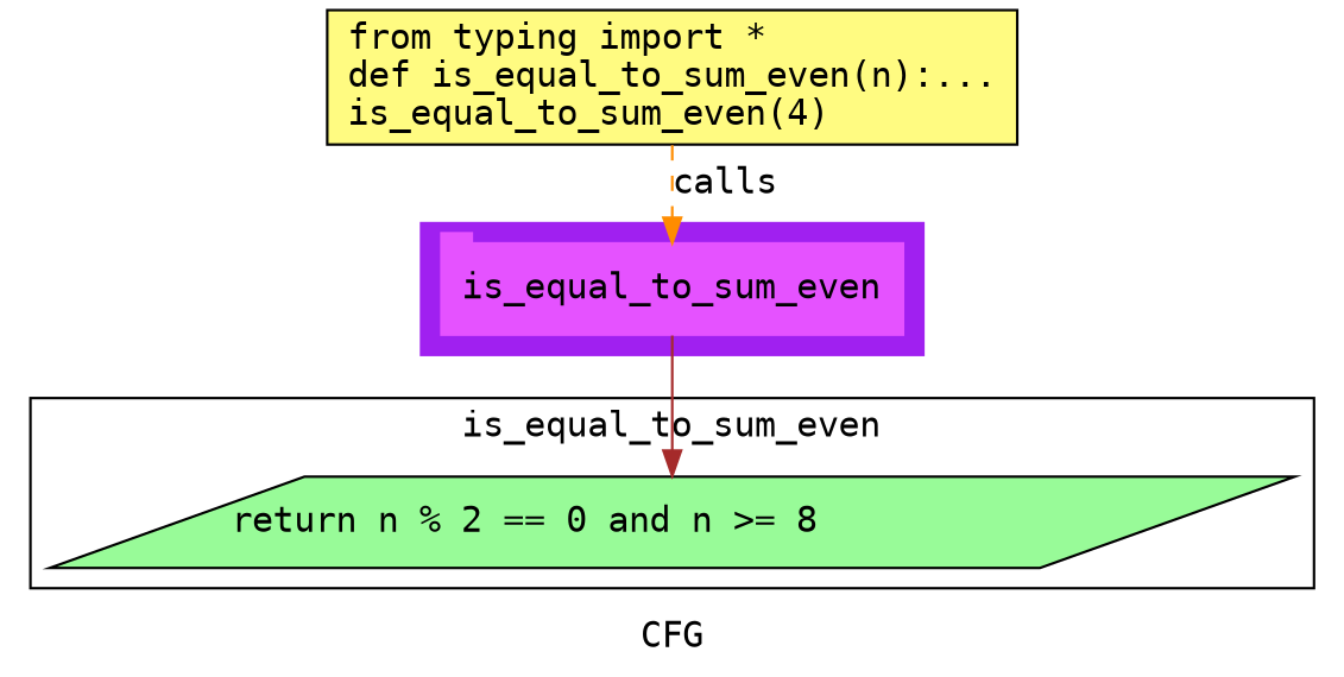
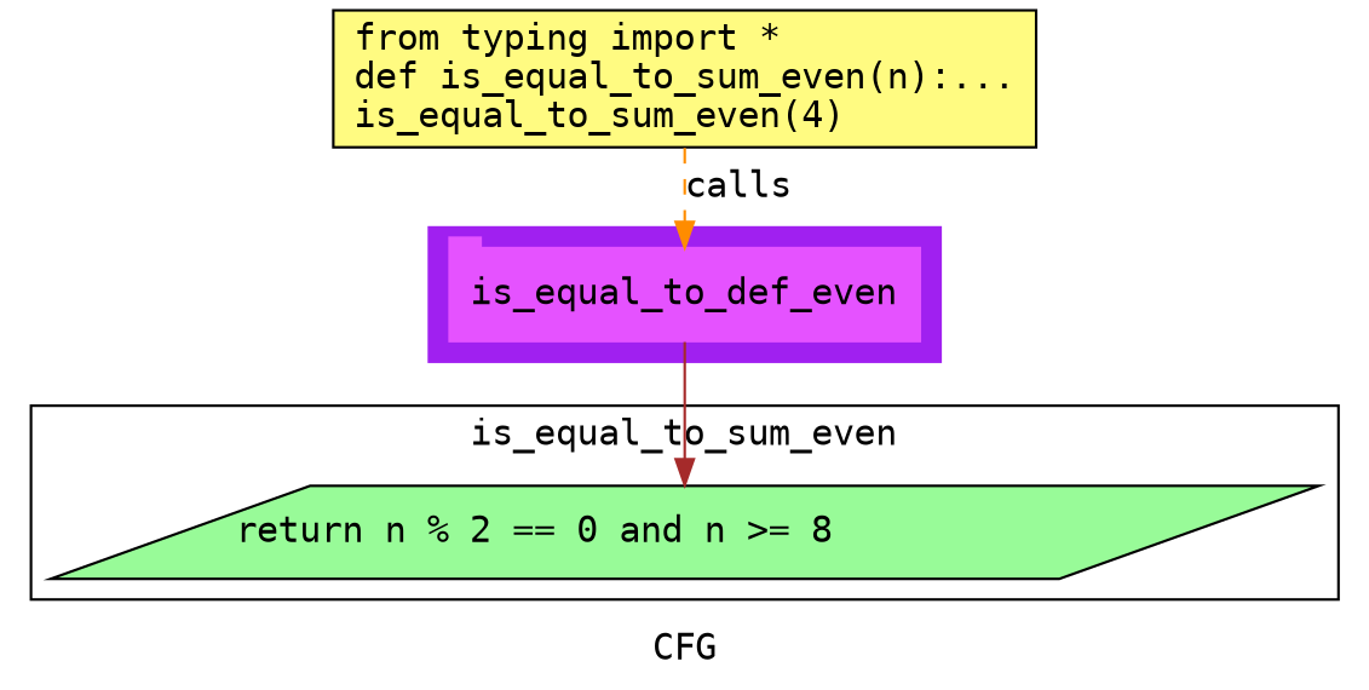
  digraph {
    compound=True
    fontname="DejaVu Sans Mono"
    label=CFG
    pack=False
    rankdir=TB
    ranksep=0.02
    node [fontname="DejaVu Sans Mono" style="filled,solid"]
    edge [fontname="DejaVu Sans Mono"]
-   n1 [color="#E552FF" height=0.5 label=is_equal_to_sum_even linenum="[5]" shape=tab style=filled width=2.5278]
+   n1 [color="#E552FF" height=0.5 label=is_equal_to_def_even linenum="[5]" shape=tab style=filled width=2.5278]
    n2 [fillcolor="#98fb98" height=0.5 label="return n % 2 == 0 and n >= 8\l" linenum="[3]" shape=parallelogram width=6.5647]
    n3 [fillcolor="#FFFB81" height=0.73611 label="from typing import *\ldef is_equal_to_sum_even(n):...\lis_equal_to_sum_even(4)\l" linenum="[1]" shape=rectangle width=3.7778]
    subgraph cluster_1 {
      color=purple
      compound=true
      label=""
      shape=tab
      style=filled
      n1
    }
    subgraph cluster_2 {
      label=is_equal_to_sum_even
      n2
    }
    n1 -> n2 [color=brown]
    n3 -> n1 [label=calls style=dashed color=darkorange]
  }
